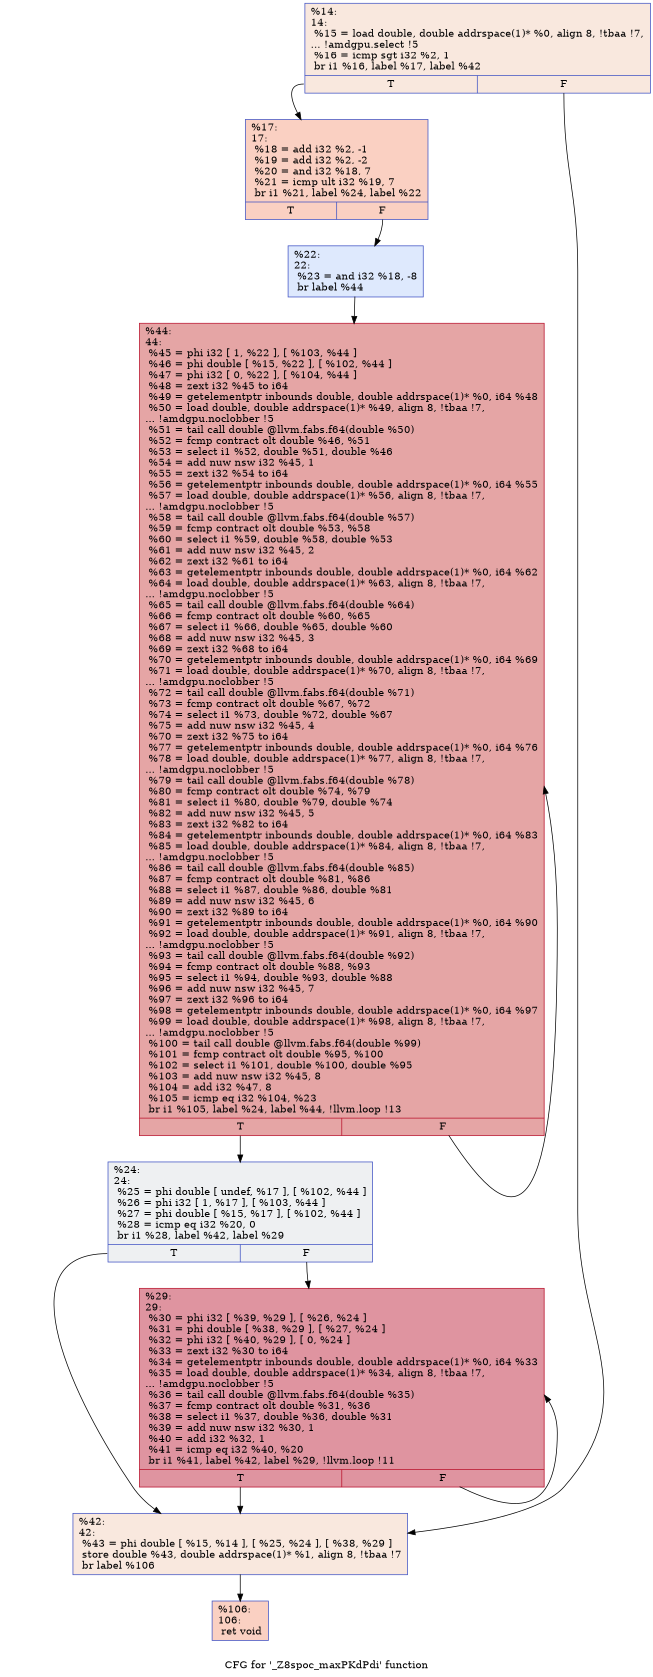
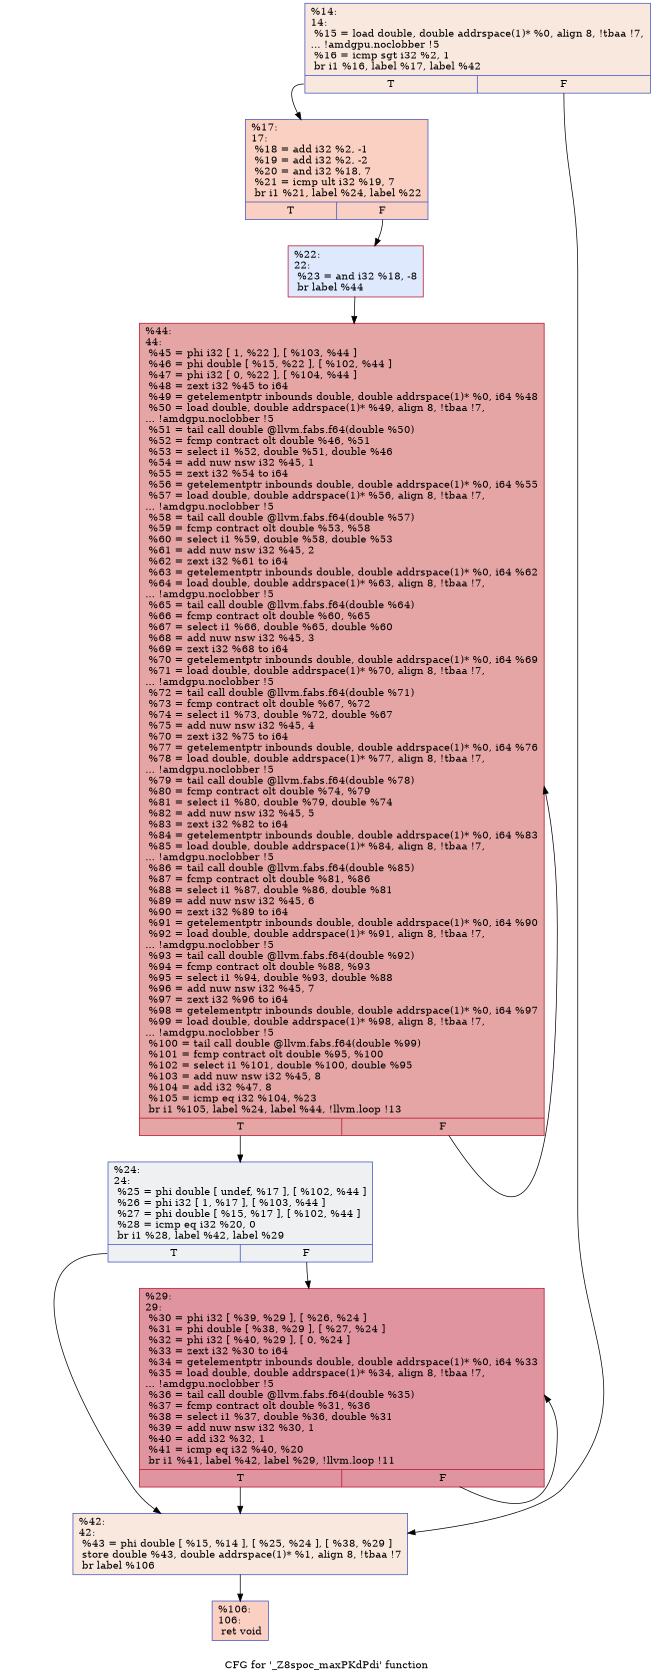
  digraph {
    label="CFG for '_Z8spoc_maxPKdPdi' function"
    node [color="#3d50c3ff" fillcolor="#f3947570" shape=record style=filled]
    edge [tailport=s0]
    n1 [label="{%106:\l106:                                              \l  ret void\l}"]
-   n2 [fillcolor="#f2cab570" label="{%14:\l14:                                               \l  %15 = load double, double addrspace(1)* %0, align 8, !tbaa !7,\l... !amdgpu.select !5\l  %16 = icmp sgt i32 %2, 1\l  br i1 %16, label %17, label %42\l|{<s0>T|<s1>F}}"]
+   n2 [fillcolor="#f2cab570" label="{%14:\l14:                                               \l  %15 = load double, double addrspace(1)* %0, align 8, !tbaa !7,\l... !amdgpu.noclobber !5\l  %16 = icmp sgt i32 %2, 1\l  br i1 %16, label %17, label %42\l|{<s0>T|<s1>F}}"]
    n3 [label="{%17:\l17:                                               \l  %18 = add i32 %2, -1\l  %19 = add i32 %2, -2\l  %20 = and i32 %18, 7\l  %21 = icmp ult i32 %19, 7\l  br i1 %21, label %24, label %22\l|{<s0>T|<s1>F}}"]
    n4 [fillcolor="#f2cab570" label="{%42:\l42:                                               \l  %43 = phi double [ %15, %14 ], [ %25, %24 ], [ %38, %29 ]\l  store double %43, double addrspace(1)* %1, align 8, !tbaa !7\l  br label %106\l}"]
-   n5 [fillcolor="#b5cdfa70" label="{%22:\l22:                                               \l  %23 = and i32 %18, -8\l  br label %44\l}"]
+   n5 [color="#b70d28ff" fillcolor="#b5cdfa70" label="{%22:\l22:                                               \l  %23 = and i32 %18, -8\l  br label %44\l}"]
    n6 [fillcolor="#d9dce170" label="{%24:\l24:                                               \l  %25 = phi double [ undef, %17 ], [ %102, %44 ]\l  %26 = phi i32 [ 1, %17 ], [ %103, %44 ]\l  %27 = phi double [ %15, %17 ], [ %102, %44 ]\l  %28 = icmp eq i32 %20, 0\l  br i1 %28, label %42, label %29\l|{<s0>T|<s1>F}}"]
    n7 [color="#b70d28ff" fillcolor="#b70d2870" label="{%29:\l29:                                               \l  %30 = phi i32 [ %39, %29 ], [ %26, %24 ]\l  %31 = phi double [ %38, %29 ], [ %27, %24 ]\l  %32 = phi i32 [ %40, %29 ], [ 0, %24 ]\l  %33 = zext i32 %30 to i64\l  %34 = getelementptr inbounds double, double addrspace(1)* %0, i64 %33\l  %35 = load double, double addrspace(1)* %34, align 8, !tbaa !7,\l... !amdgpu.noclobber !5\l  %36 = tail call double @llvm.fabs.f64(double %35)\l  %37 = fcmp contract olt double %31, %36\l  %38 = select i1 %37, double %36, double %31\l  %39 = add nuw nsw i32 %30, 1\l  %40 = add i32 %32, 1\l  %41 = icmp eq i32 %40, %20\l  br i1 %41, label %42, label %29, !llvm.loop !11\l|{<s0>T|<s1>F}}"]
    n8 [color="#b70d28ff" fillcolor="#c5333470" label="{%44:\l44:                                               \l  %45 = phi i32 [ 1, %22 ], [ %103, %44 ]\l  %46 = phi double [ %15, %22 ], [ %102, %44 ]\l  %47 = phi i32 [ 0, %22 ], [ %104, %44 ]\l  %48 = zext i32 %45 to i64\l  %49 = getelementptr inbounds double, double addrspace(1)* %0, i64 %48\l  %50 = load double, double addrspace(1)* %49, align 8, !tbaa !7,\l... !amdgpu.noclobber !5\l  %51 = tail call double @llvm.fabs.f64(double %50)\l  %52 = fcmp contract olt double %46, %51\l  %53 = select i1 %52, double %51, double %46\l  %54 = add nuw nsw i32 %45, 1\l  %55 = zext i32 %54 to i64\l  %56 = getelementptr inbounds double, double addrspace(1)* %0, i64 %55\l  %57 = load double, double addrspace(1)* %56, align 8, !tbaa !7,\l... !amdgpu.noclobber !5\l  %58 = tail call double @llvm.fabs.f64(double %57)\l  %59 = fcmp contract olt double %53, %58\l  %60 = select i1 %59, double %58, double %53\l  %61 = add nuw nsw i32 %45, 2\l  %62 = zext i32 %61 to i64\l  %63 = getelementptr inbounds double, double addrspace(1)* %0, i64 %62\l  %64 = load double, double addrspace(1)* %63, align 8, !tbaa !7,\l... !amdgpu.noclobber !5\l  %65 = tail call double @llvm.fabs.f64(double %64)\l  %66 = fcmp contract olt double %60, %65\l  %67 = select i1 %66, double %65, double %60\l  %68 = add nuw nsw i32 %45, 3\l  %69 = zext i32 %68 to i64\l  %70 = getelementptr inbounds double, double addrspace(1)* %0, i64 %69\l  %71 = load double, double addrspace(1)* %70, align 8, !tbaa !7,\l... !amdgpu.noclobber !5\l  %72 = tail call double @llvm.fabs.f64(double %71)\l  %73 = fcmp contract olt double %67, %72\l  %74 = select i1 %73, double %72, double %67\l  %75 = add nuw nsw i32 %45, 4\l  %70 = zext i32 %75 to i64\l  %77 = getelementptr inbounds double, double addrspace(1)* %0, i64 %76\l  %78 = load double, double addrspace(1)* %77, align 8, !tbaa !7,\l... !amdgpu.noclobber !5\l  %79 = tail call double @llvm.fabs.f64(double %78)\l  %80 = fcmp contract olt double %74, %79\l  %81 = select i1 %80, double %79, double %74\l  %82 = add nuw nsw i32 %45, 5\l  %83 = zext i32 %82 to i64\l  %84 = getelementptr inbounds double, double addrspace(1)* %0, i64 %83\l  %85 = load double, double addrspace(1)* %84, align 8, !tbaa !7,\l... !amdgpu.noclobber !5\l  %86 = tail call double @llvm.fabs.f64(double %85)\l  %87 = fcmp contract olt double %81, %86\l  %88 = select i1 %87, double %86, double %81\l  %89 = add nuw nsw i32 %45, 6\l  %90 = zext i32 %89 to i64\l  %91 = getelementptr inbounds double, double addrspace(1)* %0, i64 %90\l  %92 = load double, double addrspace(1)* %91, align 8, !tbaa !7,\l... !amdgpu.noclobber !5\l  %93 = tail call double @llvm.fabs.f64(double %92)\l  %94 = fcmp contract olt double %88, %93\l  %95 = select i1 %94, double %93, double %88\l  %96 = add nuw nsw i32 %45, 7\l  %97 = zext i32 %96 to i64\l  %98 = getelementptr inbounds double, double addrspace(1)* %0, i64 %97\l  %99 = load double, double addrspace(1)* %98, align 8, !tbaa !7,\l... !amdgpu.noclobber !5\l  %100 = tail call double @llvm.fabs.f64(double %99)\l  %101 = fcmp contract olt double %95, %100\l  %102 = select i1 %101, double %100, double %95\l  %103 = add nuw nsw i32 %45, 8\l  %104 = add i32 %47, 8\l  %105 = icmp eq i32 %104, %23\l  br i1 %105, label %24, label %44, !llvm.loop !13\l|{<s0>T|<s1>F}}"]
    n2 -> n3
    n2 -> n4 [tailport=s1]
    n3 -> n5 [tailport=s1]
    n4 -> n1
    n5 -> n8
    n6 -> n4
    n6 -> n7 [tailport=s1]
    n7 -> n4
    n7 -> n7 [tailport=s1]
    n8 -> n6
    n8 -> n8 [tailport=s1]
  }
